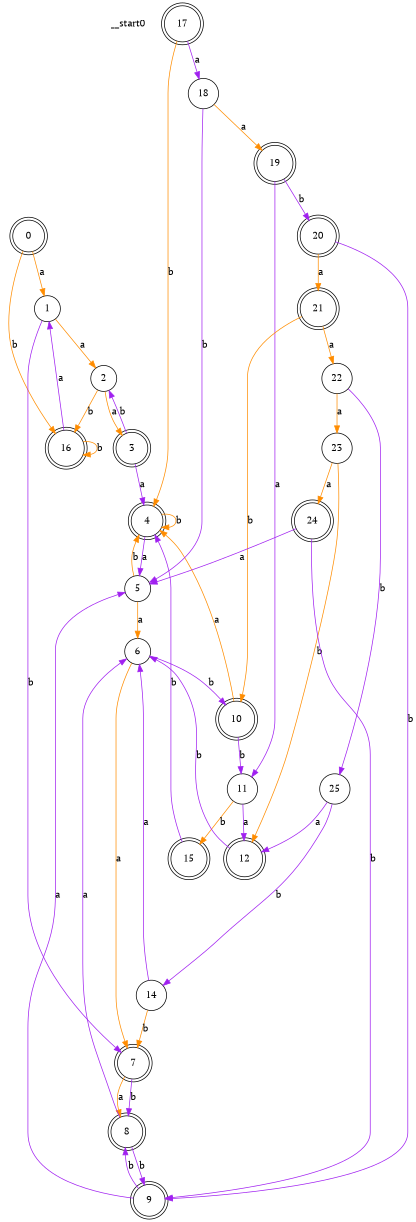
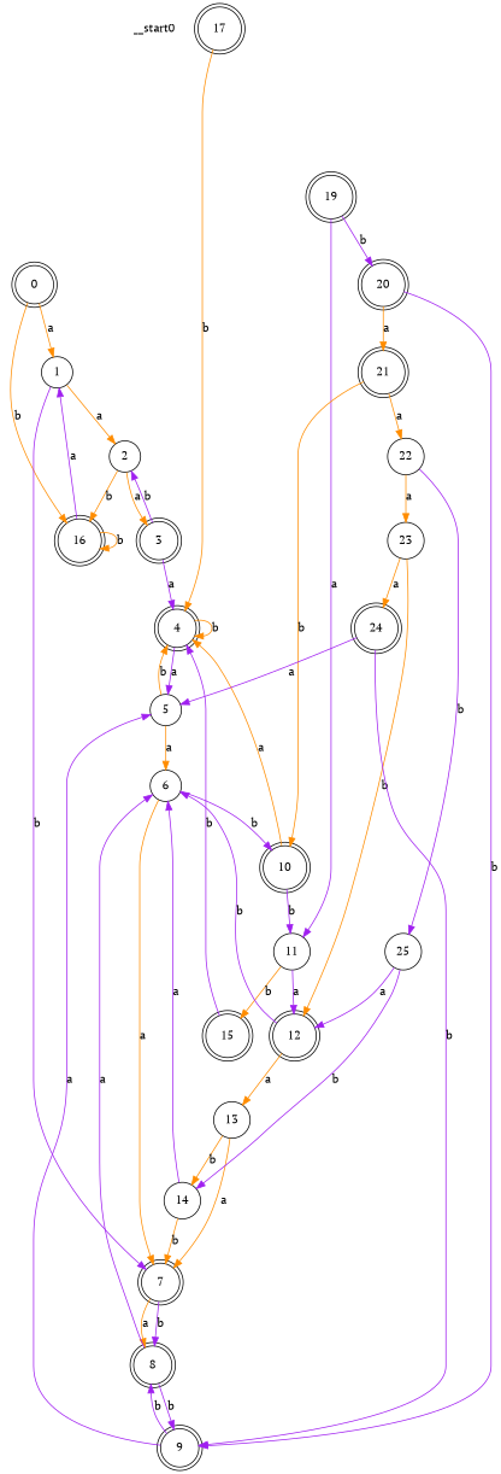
  digraph {
    fontname="PT Serif"
    rankdir=TB
    node [fontname="PT Serif" shape=doublecircle color=black fillcolor=white style="rounded,filled"]
    edge [color=purple fontname="PT Serif"]
    __start0 [shape=none color="" fillcolor="" style=""]
    n2 [label=0]
    n3 [label=1 shape=circle style=filled]
    n4 [label=16]
    n5 [label=2 shape=circle style=filled]
    n6 [label=7]
    n7 [label=3]
    n8 [label=8]
    n9 [label=4]
    n10 [label=5 shape=circle style=filled]
    n11 [label=6 shape=circle style=filled]
    n12 [label=10]
    n13 [label=11 shape=circle style=filled]
    n14 [label=9]
    n15 [label=12]
    n16 [label=15]
+   n17 [label=13 shape=circle style=filled]
    n18 [label=14 shape=circle style=filled]
    n19 [label=17]
-   n20 [label=18 shape=circle style=filled]
    n21 [label=19]
    n22 [label=20]
    n23 [label=21]
    n24 [label=22 shape=circle style=filled]
    n25 [label=23 shape=circle style=filled]
    n26 [label=25 shape=circle style=filled]
    n27 [label=24]
    n2 -> n3 [color=darkorange label=a]
    n2 -> n4 [color=darkorange label=b]
    n3 -> n5 [color=darkorange label=a]
    n3 -> n6 [label=b]
    n4 -> n3 [label=a]
    n4 -> n4 [color=darkorange label=b]
    n5 -> n4 [color=darkorange label=b]
    n5 -> n7 [color=darkorange label=a]
    n6 -> n8 [color=darkorange label=a]
    n6 -> n8 [label=b]
    n7 -> n5 [label=b]
    n7 -> n9 [label=a]
    n8 -> n11 [label=a]
    n8 -> n14 [label=b]
    n9 -> n9 [color=darkorange label=b]
    n9 -> n10 [label=a]
    n10 -> n9 [color=darkorange label=b]
    n10 -> n11 [color=darkorange label=a]
    n11 -> n6 [color=darkorange label=a]
    n11 -> n12 [label=b]
    n12 -> n9 [color=darkorange label=a]
    n12 -> n13 [label=b]
    n13 -> n15 [label=a]
    n13 -> n16 [color=darkorange label=b]
    n14 -> n8 [label=b]
    n14 -> n10 [label=a]
    n15 -> n11 [label=b]
+   n15 -> n17 [color=darkorange label=a]
    n16 -> n9 [label=b]
+   n17 -> n6 [color=darkorange label=a]
+   n17 -> n18 [color=darkorange label=b]
    n18 -> n6 [color=darkorange label=b]
    n18 -> n11 [label=a]
    n19 -> n9 [color=darkorange label=b]
-   n19 -> n20 [label=a]
-   n20 -> n10 [label=b]
-   n20 -> n21 [color=darkorange label=a]
    n21 -> n13 [label=a]
    n21 -> n22 [label=b]
    n22 -> n14 [label=b]
    n22 -> n23 [color=darkorange label=a]
    n23 -> n12 [color=darkorange label=b]
    n23 -> n24 [color=darkorange label=a]
    n24 -> n25 [color=darkorange label=a]
    n24 -> n26 [label=b]
    n25 -> n15 [color=darkorange label=b]
    n25 -> n27 [color=darkorange label=a]
    n26 -> n15 [label=a]
    n26 -> n18 [label=b]
    n27 -> n10 [label=a]
    n27 -> n14 [label=b]
  }
